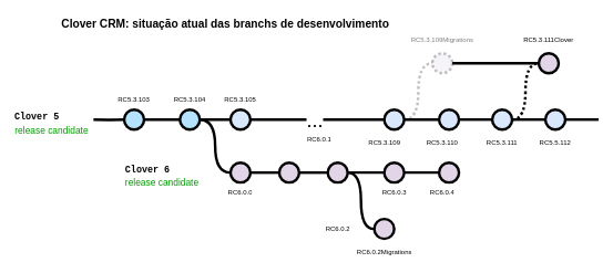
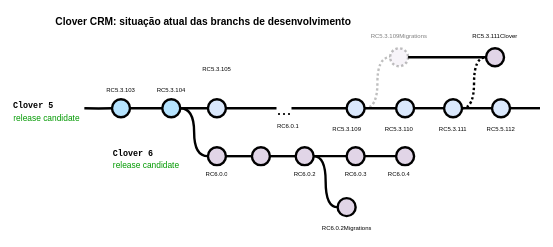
  <mxCell id="0" />
  <mxCell id="1" parent="0" />
  <mxCell id="2" value="Clover CRM: situação atual das branchs de desenvolvimento" style="text;whiteSpace=wrap;html=1;fontStyle=1;fontSize=17;" parent="1" vertex="1"><mxGeometry x="89.99" y="20" width="542.25" height="30" as="geometry" /></mxCell>
  <mxCell id="3" value="" style="edgeStyle=orthogonalEdgeStyle;rounded=0;html=1;jettySize=auto;orthogonalLoop=1;plain-blue;endArrow=none;endFill=0;strokeWidth=4;strokeColor=#000000;" parent="1" source="4" target="7" edge="1"><mxGeometry x="304.5" y="180" as="geometry" /></mxCell>
  <mxCell id="4" value="" style="verticalLabelPosition=bottom;verticalAlign=top;html=1;strokeWidth=4;shape=mxgraph.flowchart.on-page_reference;plain-blue;gradientColor=none;fillColor=#B5E3Fe;strokeColor=#000000;" parent="1" vertex="1"><mxGeometry x="186.12" y="165" width="30" height="30" as="geometry" /></mxCell>
  <mxCell id="5" value="" style="edgeStyle=orthogonalEdgeStyle;curved=1;rounded=0;orthogonalLoop=1;jettySize=auto;html=1;endArrow=none;endFill=0;strokeWidth=4;fontFamily=Courier New;fontSize=16;" parent="1" source="7" target="10" edge="1"><mxGeometry relative="1" as="geometry" /></mxCell>
  <mxCell id="6" value="..." style="edgeLabel;html=1;align=center;verticalAlign=middle;resizable=0;points=[];fontSize=30;" parent="5" vertex="1" connectable="0"><mxGeometry x="-0.264" relative="1" as="geometry"><mxPoint x="22" as="offset" /></mxGeometry></mxCell>
  <mxCell id="7" value="" style="verticalLabelPosition=bottom;verticalAlign=top;html=1;strokeWidth=4;shape=mxgraph.flowchart.on-page_reference;plain-blue;gradientColor=none;strokeColor=#000000;" parent="1" vertex="1"><mxGeometry x="346.12" y="165" width="30" height="30" as="geometry" /></mxCell>
  <mxCell id="8" value="" style="edgeStyle=orthogonalEdgeStyle;curved=1;rounded=0;orthogonalLoop=1;jettySize=auto;html=1;endArrow=none;endFill=0;strokeWidth=4;fontFamily=Courier New;fontSize=16;" parent="1" source="10" target="12" edge="1"><mxGeometry relative="1" as="geometry" /></mxCell>
  <mxCell id="9" style="edgeStyle=orthogonalEdgeStyle;rounded=0;orthogonalLoop=1;jettySize=auto;html=1;entryX=0;entryY=0.5;entryDx=0;entryDy=0;curved=1;endArrow=none;endFill=0;strokeWidth=4;opacity=25;dashed=1;dashPattern=1 1;" edge="1" parent="1" source="10" target="46"><mxGeometry relative="1" as="geometry" /></mxCell>
  <mxCell id="10" value="" style="verticalLabelPosition=bottom;verticalAlign=top;html=1;strokeWidth=4;shape=mxgraph.flowchart.on-page_reference;plain-blue;gradientColor=none;strokeColor=#000000;" parent="1" vertex="1"><mxGeometry x="577.5" y="165" width="30" height="30" as="geometry" /></mxCell>
  <mxCell id="11" value="" style="edgeStyle=orthogonalEdgeStyle;curved=1;rounded=0;orthogonalLoop=1;jettySize=auto;html=1;endArrow=none;endFill=0;strokeWidth=4;fontFamily=Courier New;fontSize=16;" parent="1" source="12" target="14" edge="1"><mxGeometry relative="1" as="geometry" /></mxCell>
  <mxCell id="12" value="" style="verticalLabelPosition=bottom;verticalAlign=top;html=1;strokeWidth=4;shape=mxgraph.flowchart.on-page_reference;plain-blue;gradientColor=none;strokeColor=#000000;" parent="1" vertex="1"><mxGeometry x="660" y="165" width="30" height="30" as="geometry" /></mxCell>
  <mxCell id="13" style="edgeStyle=orthogonalEdgeStyle;rounded=0;orthogonalLoop=1;jettySize=auto;html=1;entryX=0;entryY=0.5;entryDx=0;entryDy=0;curved=1;strokeWidth=4;endArrow=none;endFill=0;dashed=1;dashPattern=1 1;" edge="1" parent="1" source="14" target="51"><mxGeometry relative="1" as="geometry" /></mxCell>
  <mxCell id="14" value="" style="verticalLabelPosition=bottom;verticalAlign=top;html=1;strokeWidth=4;shape=mxgraph.flowchart.on-page_reference;plain-blue;gradientColor=none;strokeColor=#000000;" parent="1" vertex="1"><mxGeometry x="740" y="165" width="30" height="30" as="geometry" /></mxCell>
  <mxCell id="15" value="" style="edgeStyle=orthogonalEdgeStyle;rounded=0;html=1;jettySize=auto;orthogonalLoop=1;strokeWidth=4;endArrow=none;endFill=0;" parent="1" target="4" edge="1"><mxGeometry x="204.5" y="180" as="geometry"><mxPoint x="140" y="180" as="sourcePoint" /></mxGeometry></mxCell>
  <mxCell id="16" value="Clover 5" style="text;html=1;strokeColor=none;fillColor=none;align=center;verticalAlign=middle;whiteSpace=wrap;overflow=hidden;fontSize=14;fontStyle=1;fontFamily=Courier New;" parent="1" vertex="1"><mxGeometry x="20" y="165" width="70" height="20" as="geometry" /></mxCell>
  <mxCell id="17" style="edgeStyle=orthogonalEdgeStyle;curved=1;rounded=0;html=1;exitX=1;exitY=0.5;exitPerimeter=0;entryX=0;entryY=0.5;entryPerimeter=0;endArrow=none;endFill=0;jettySize=auto;orthogonalLoop=1;strokeWidth=4;fontSize=15;" parent="1" source="18" target="20" edge="1"><mxGeometry relative="1" as="geometry" /></mxCell>
  <mxCell id="18" value="" style="verticalLabelPosition=bottom;verticalAlign=top;html=1;strokeWidth=4;shape=mxgraph.flowchart.on-page_reference;plain-purple;gradientColor=none;strokeColor=#000000;" parent="1" vertex="1"><mxGeometry x="346.13" y="245" width="30" height="30" as="geometry" /></mxCell>
  <mxCell id="19" style="edgeStyle=orthogonalEdgeStyle;curved=1;rounded=0;html=1;exitX=1;exitY=0.5;exitPerimeter=0;entryX=0;entryY=0.5;entryPerimeter=0;endArrow=none;endFill=0;jettySize=auto;orthogonalLoop=1;strokeWidth=4;fontSize=15;" parent="1" source="20" target="23" edge="1"><mxGeometry relative="1" as="geometry" /></mxCell>
  <mxCell id="20" value="" style="verticalLabelPosition=bottom;verticalAlign=top;html=1;strokeWidth=4;shape=mxgraph.flowchart.on-page_reference;plain-purple;gradientColor=none;strokeColor=#000000;" parent="1" vertex="1"><mxGeometry x="419.5" y="245" width="30" height="30" as="geometry" /></mxCell>
  <mxCell id="21" value="" style="edgeStyle=orthogonalEdgeStyle;rounded=0;orthogonalLoop=1;jettySize=auto;html=1;endArrow=none;endFill=0;curved=1;entryX=0;entryY=0.5;entryDx=0;entryDy=0;strokeWidth=4;" parent="1" source="23" target="36" edge="1"><mxGeometry relative="1" as="geometry" /></mxCell>
  <mxCell id="22" style="edgeStyle=orthogonalEdgeStyle;rounded=0;orthogonalLoop=1;jettySize=auto;html=1;strokeWidth=4;endArrow=none;endFill=0;" edge="1" parent="1" source="23" target="40"><mxGeometry relative="1" as="geometry"><Array as="points"><mxPoint x="560" y="260" /><mxPoint x="560" y="260" /></Array></mxGeometry></mxCell>
  <mxCell id="23" value="" style="verticalLabelPosition=bottom;verticalAlign=top;html=1;strokeWidth=4;shape=mxgraph.flowchart.on-page_reference;plain-purple;gradientColor=none;strokeColor=#000000;" parent="1" vertex="1"><mxGeometry x="492.5" y="245" width="30" height="30" as="geometry" /></mxCell>
  <mxCell id="24" value="Clover 6" style="text;html=1;strokeColor=none;fillColor=none;align=left;verticalAlign=middle;whiteSpace=wrap;overflow=hidden;fontSize=14;fontStyle=1;fontFamily=Courier New;" parent="1" vertex="1"><mxGeometry x="186.12" y="245" width="82.5" height="20" as="geometry" /></mxCell>
  <mxCell id="25" value="release candidate" style="text;html=1;strokeColor=none;fillColor=none;align=left;verticalAlign=middle;whiteSpace=wrap;overflow=hidden;fontSize=14;fontStyle=0;fontColor=#009900;" parent="1" vertex="1"><mxGeometry x="20" y="185" width="132.25" height="20" as="geometry" /></mxCell>
  <mxCell id="26" value="release candidate" style="text;html=1;strokeColor=none;fillColor=none;align=left;verticalAlign=middle;whiteSpace=wrap;overflow=hidden;fontSize=14;fontStyle=0;fontColor=#009900;" parent="1" vertex="1"><mxGeometry x="186.12" y="265" width="202.25" height="20" as="geometry" /></mxCell>
  <mxCell id="27" value="RC5.3.103" style="text;html=1;strokeColor=none;fillColor=none;align=center;verticalAlign=middle;whiteSpace=wrap;overflow=hidden;fontSize=10;" parent="1" vertex="1"><mxGeometry x="166.12" y="140" width="70" height="20" as="geometry" /></mxCell>
  <mxCell id="28" value="RC5.3.109" style="text;html=1;strokeColor=none;fillColor=none;align=center;verticalAlign=middle;whiteSpace=wrap;overflow=hidden;fontSize=10;" parent="1" vertex="1"><mxGeometry x="542.5" y="205" width="70" height="20" as="geometry" /></mxCell>
  <mxCell id="29" value="" style="verticalLabelPosition=bottom;verticalAlign=top;html=1;strokeWidth=4;shape=mxgraph.flowchart.on-page_reference;plain-blue;gradientColor=none;fillColor=#B5E3Fe;strokeColor=#000000;" parent="1" vertex="1"><mxGeometry x="270" y="165" width="30" height="30" as="geometry" /></mxCell>
  <mxCell id="30" value="RC5.3.104" style="text;html=1;strokeColor=none;fillColor=none;align=center;verticalAlign=middle;whiteSpace=wrap;overflow=hidden;fontSize=10;" parent="1" vertex="1"><mxGeometry x="250" y="140" width="70" height="20" as="geometry" /></mxCell>
  <mxCell id="31" value="RC6.0.0" style="text;html=1;strokeColor=none;fillColor=none;align=center;verticalAlign=middle;whiteSpace=wrap;overflow=hidden;fontSize=10;" parent="1" vertex="1"><mxGeometry x="326.12" y="280" width="70" height="20" as="geometry" /></mxCell>
  <mxCell id="32" style="edgeStyle=orthogonalEdgeStyle;curved=1;rounded=0;html=1;exitX=0;exitY=0.5;exitPerimeter=0;entryX=1;entryY=0.5;entryPerimeter=0;endArrow=none;endFill=0;jettySize=auto;orthogonalLoop=1;strokeWidth=4;fontSize=15;entryDx=0;entryDy=0;exitDx=0;exitDy=0;" parent="1" source="18" target="29" edge="1"><mxGeometry relative="1" as="geometry"><mxPoint x="533" y="270" as="sourcePoint" /><mxPoint x="575" y="190" as="targetPoint" /></mxGeometry></mxCell>
  <mxCell id="33" value="RC6.0.1" style="text;html=1;strokeColor=none;fillColor=none;align=center;verticalAlign=middle;whiteSpace=wrap;overflow=hidden;fontSize=10;" parent="1" vertex="1"><mxGeometry x="444.5" y="200" width="70" height="20" as="geometry" /></mxCell>
- <mxCell id="34" value="RC6.0.2" style="text;html=1;strokeColor=none;fillColor=none;align=center;verticalAlign=middle;whiteSpace=wrap;overflow=hidden;fontSize=10;" parent="1" vertex="1"><mxGeometry x="472.5" y="335" width="70" height="20" as="geometry" /></mxCell>
- <mxCell id="35" value="RC5.3.105" style="text;html=1;strokeColor=none;fillColor=none;align=center;verticalAlign=middle;whiteSpace=wrap;overflow=hidden;fontSize=10;" parent="1" vertex="1"><mxGeometry x="326.12" y="140" width="70" height="20" as="geometry" /></mxCell>
+ <mxCell id="34" value="RC6.0.2" style="text;html=1;strokeColor=none;fillColor=none;align=center;verticalAlign=middle;whiteSpace=wrap;overflow=hidden;fontSize=10;" parent="1" vertex="1"><mxGeometry x="472.5" y="280" width="70" height="20" as="geometry" /></mxCell>
+ <mxCell id="35" value="RC5.3.105" style="text;html=1;strokeColor=none;fillColor=none;align=center;verticalAlign=middle;whiteSpace=wrap;overflow=hidden;fontSize=10;" parent="1" vertex="1"><mxGeometry x="326.12" y="105" width="70" height="20" as="geometry" /></mxCell>
  <mxCell id="36" value="" style="ellipse;whiteSpace=wrap;html=1;verticalAlign=top;fillColor=#E1D5E7;strokeColor=#000000;strokeWidth=4;gradientColor=none;" parent="1" vertex="1"><mxGeometry x="562.5" y="330" width="30" height="30" as="geometry" /></mxCell>
  <mxCell id="37" value="RC6.0.2Migrations" style="text;html=1;strokeColor=none;fillColor=none;align=center;verticalAlign=middle;whiteSpace=wrap;overflow=hidden;fontSize=10;" parent="1" vertex="1"><mxGeometry x="527.5" y="370" width="100" height="20" as="geometry" /></mxCell>
  <mxCell id="38" value="RC5.3.110" style="text;html=1;strokeColor=none;fillColor=none;align=center;verticalAlign=middle;whiteSpace=wrap;overflow=hidden;fontSize=10;" vertex="1" parent="1"><mxGeometry x="630" y="205" width="70" height="20" as="geometry" /></mxCell>
  <mxCell id="39" value="RC5.3.111" style="text;html=1;strokeColor=none;fillColor=none;align=center;verticalAlign=middle;whiteSpace=wrap;overflow=hidden;fontSize=10;" vertex="1" parent="1"><mxGeometry x="720" y="205" width="70" height="20" as="geometry" /></mxCell>
  <mxCell id="40" value="" style="ellipse;whiteSpace=wrap;html=1;verticalAlign=top;fillColor=#E1D5E7;strokeColor=#000000;strokeWidth=4;gradientColor=none;" vertex="1" parent="1"><mxGeometry x="577.5" y="245" width="30" height="30" as="geometry" /></mxCell>
  <mxCell id="41" value="" style="ellipse;whiteSpace=wrap;html=1;verticalAlign=top;fillColor=#E1D5E7;strokeColor=#000000;strokeWidth=4;gradientColor=none;" vertex="1" parent="1"><mxGeometry x="660" y="245" width="30" height="30" as="geometry" /></mxCell>
  <mxCell id="42" style="edgeStyle=orthogonalEdgeStyle;rounded=0;orthogonalLoop=1;jettySize=auto;html=1;strokeWidth=4;endArrow=none;endFill=0;entryX=0;entryY=0.5;entryDx=0;entryDy=0;exitX=1;exitY=0.5;exitDx=0;exitDy=0;" edge="1" parent="1" source="40" target="41"><mxGeometry relative="1" as="geometry"><mxPoint x="533" y="270" as="sourcePoint" /><mxPoint x="588" y="270" as="targetPoint" /><Array as="points"><mxPoint x="630" y="260" /><mxPoint x="630" y="260" /></Array></mxGeometry></mxCell>
  <mxCell id="43" value="RC6.0.3" style="text;html=1;strokeColor=none;fillColor=none;align=center;verticalAlign=middle;whiteSpace=wrap;overflow=hidden;fontSize=10;" vertex="1" parent="1"><mxGeometry x="557.5" y="280" width="70" height="20" as="geometry" /></mxCell>
  <mxCell id="44" value="RC6.0.4" style="text;html=1;strokeColor=none;fillColor=none;align=center;verticalAlign=middle;whiteSpace=wrap;overflow=hidden;fontSize=10;" vertex="1" parent="1"><mxGeometry x="630" y="280" width="70" height="20" as="geometry" /></mxCell>
  <mxCell id="45" style="edgeStyle=orthogonalEdgeStyle;rounded=0;orthogonalLoop=1;jettySize=auto;html=1;strokeWidth=4;endArrow=none;endFill=0;" edge="1" parent="1" source="46" target="51"><mxGeometry relative="1" as="geometry" /></mxCell>
  <mxCell id="46" value="" style="ellipse;whiteSpace=wrap;html=1;verticalAlign=top;fillColor=#E1D5E7;strokeColor=#000000;strokeWidth=4;gradientColor=none;shadow=0;opacity=25;dashed=1;dashPattern=1 1;" vertex="1" parent="1"><mxGeometry x="650" y="80" width="30" height="30" as="geometry" /></mxCell>
  <mxCell id="47" value="RC5.3.109Migrations" style="text;html=1;strokeColor=none;fillColor=none;align=center;verticalAlign=middle;whiteSpace=wrap;overflow=hidden;fontSize=10;opacity=50;textOpacity=50;" vertex="1" parent="1"><mxGeometry x="615" y="50" width="100" height="20" as="geometry" /></mxCell>
  <mxCell id="48" value="" style="verticalLabelPosition=bottom;verticalAlign=top;html=1;strokeWidth=4;shape=mxgraph.flowchart.on-page_reference;plain-blue;gradientColor=none;strokeColor=#000000;" vertex="1" parent="1"><mxGeometry x="820" y="165" width="30" height="30" as="geometry" /></mxCell>
  <mxCell id="49" value="RC5.5.112" style="text;html=1;strokeColor=none;fillColor=none;align=center;verticalAlign=middle;whiteSpace=wrap;overflow=hidden;fontSize=10;" vertex="1" parent="1"><mxGeometry x="800" y="205" width="70" height="20" as="geometry" /></mxCell>
  <mxCell id="50" style="edgeStyle=orthogonalEdgeStyle;rounded=0;orthogonalLoop=1;jettySize=auto;html=1;entryX=0;entryY=0.5;entryDx=0;entryDy=0;entryPerimeter=0;strokeWidth=4;endArrow=none;endFill=0;" edge="1" parent="1" source="14" target="48"><mxGeometry relative="1" as="geometry" /></mxCell>
  <mxCell id="51" value="" style="ellipse;whiteSpace=wrap;html=1;verticalAlign=top;fillColor=#E1D5E7;strokeColor=#000000;strokeWidth=4;gradientColor=none;" vertex="1" parent="1"><mxGeometry x="810" y="80" width="30" height="30" as="geometry" /></mxCell>
  <mxCell id="52" value="RC5.3.111Clover" style="text;html=1;strokeColor=none;fillColor=none;align=center;verticalAlign=middle;whiteSpace=wrap;overflow=hidden;fontSize=10;" vertex="1" parent="1"><mxGeometry x="775" y="50" width="100" height="20" as="geometry" /></mxCell>
  <mxCell id="53" value="" style="edgeStyle=orthogonalEdgeStyle;rounded=0;html=1;jettySize=auto;orthogonalLoop=1;strokeWidth=4;endArrow=none;endFill=0;exitX=1;exitY=0.5;exitDx=0;exitDy=0;exitPerimeter=0;" edge="1" parent="1" source="48"><mxGeometry x="204.5" y="180" as="geometry"><mxPoint x="150" y="190" as="sourcePoint" /><mxPoint x="900" y="180" as="targetPoint" /></mxGeometry></mxCell>
